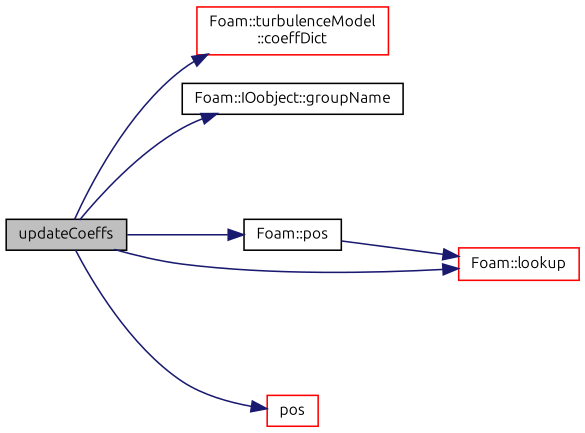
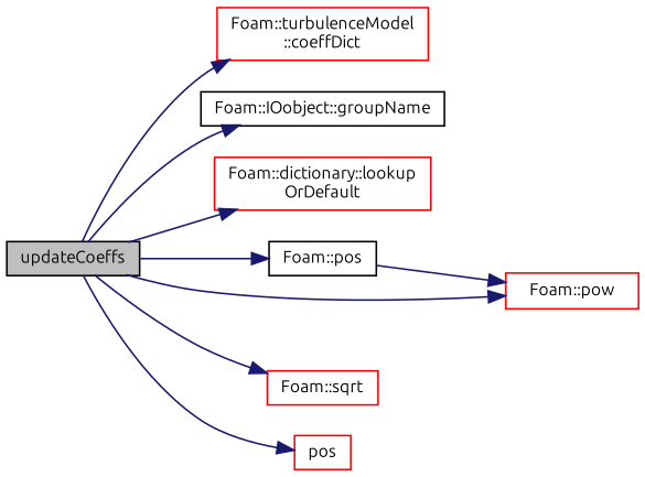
  digraph {
    fontname=Ubuntu
    rankdir=LR
    node [color=red fontname=Ubuntu fontsize=10 shape=record]
    edge [color=midnightblue fontname=Ubuntu fontsize=10 labelfontname=Helvetica labelfontsize=10 style=solid]
    n1 [color=black fillcolor=grey75 fontcolor=black height=0.2 label=updateCoeffs style=filled width=0.4]
    n2 [height=0.2 label="Foam::turbulenceModel\l::coeffDict" width=0.4]
    n3 [color=black height=0.2 label="Foam::IOobject::groupName" width=0.4]
+   n4 [height=0.2 label="Foam::dictionary::lookup\lOrDefault" width=0.4]
    n5 [color=black height=0.2 label="Foam::pos" width=0.4]
-   n6 [height=0.2 label="Foam::lookup" width=0.4]
+   n6 [height=0.2 label="Foam::pow" width=0.4]
+   n7 [height=0.2 label="Foam::sqrt" width=0.4]
    n8 [height=0.2 label=pos width=0.4]
    n1 -> n2
    n1 -> n3
+   n1 -> n4
    n1 -> n5
    n1 -> n6
+   n1 -> n7
    n1 -> n8
    n5 -> n6
  }
